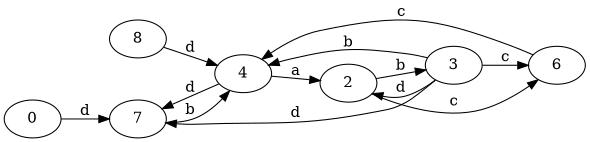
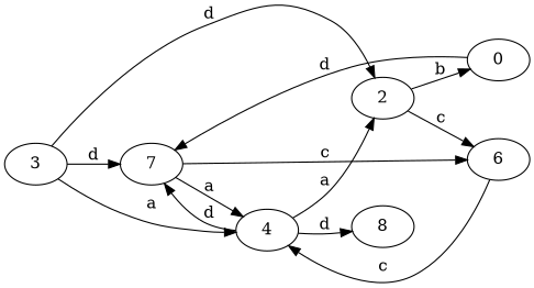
  strict digraph {
    rankdir=LR
    7
    4
    0
    2
    3
    6
    8
-   7 -> 4 [label=b]
+   7 -> 4 [label=a]
    4 -> 7 [label=d]
    4 -> 2 [label=a]
-   8 -> 4 [label=d]
+   4 -> 8 [label=d]
    0 -> 7 [label=d]
-   2 -> 3 [label=b]
+   2 -> 0 [label=b]
    2 -> 6 [label=c]
    3 -> 7 [label=d]
-   3 -> 4 [label=b]
+   3 -> 4 [label=a]
    3 -> 2 [label=d]
-   3 -> 6 [label=c]
+   7 -> 6 [label=c]
    6 -> 4 [label=c]
  }
